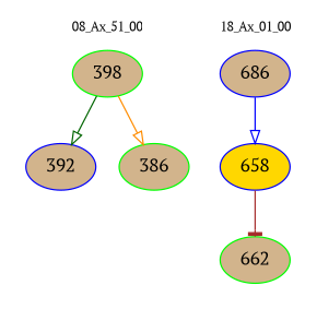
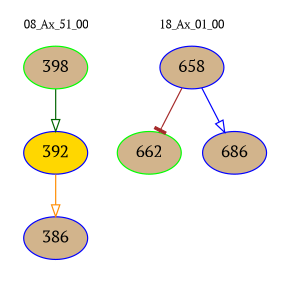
  digraph {
    fontname="PT Serif"
    node [color=blue fillcolor=tan fontname="PT Serif" style=filled]
    edge [arrowhead=onormal fontname="PT Serif"]
    n1 [color=green label=398]
-   n2 [label=392]
-   n3 [color=green label=386]
+   n2 [fillcolor=gold label=392]
+   n3 [label=386]
    n4 [color=green label=662]
-   n5 [fillcolor=gold label=658]
+   n5 [label=658]
    n6 [label=686]
    subgraph cluster_1 {
      color=white
      fontsize=10
      label="08_Ax_51_00"
      n1
      n2
      n3
    }
    subgraph cluster_2 {
      color=white
      fontsize=10
      label="18_Ax_01_00"
      n4
      n5
      n6
    }
    n1 -> n2 [color=darkgreen]
-   n1 -> n3 [color=darkorange]
+   n2 -> n3 [color=darkorange]
    n5 -> n4 [arrowhead=tee color=brown]
-   n6 -> n5 [color=blue]
+   n5 -> n6 [color=blue]
  }
